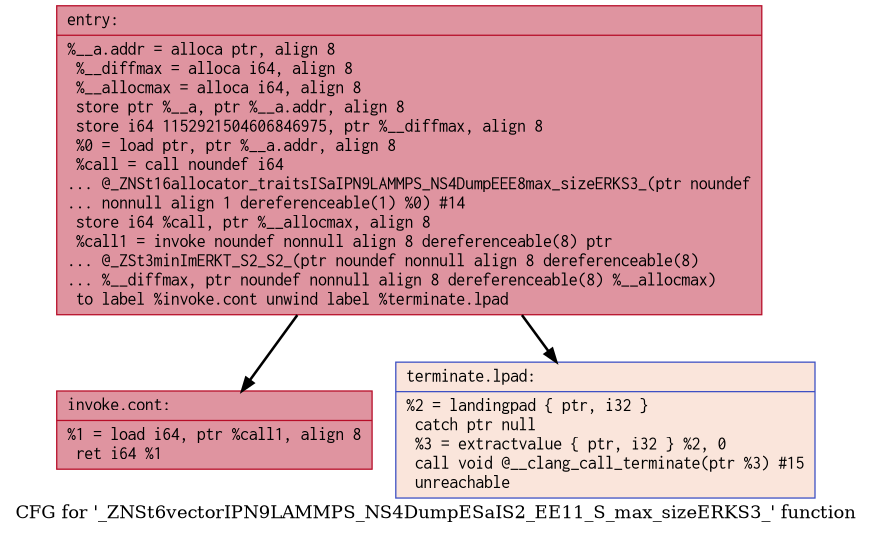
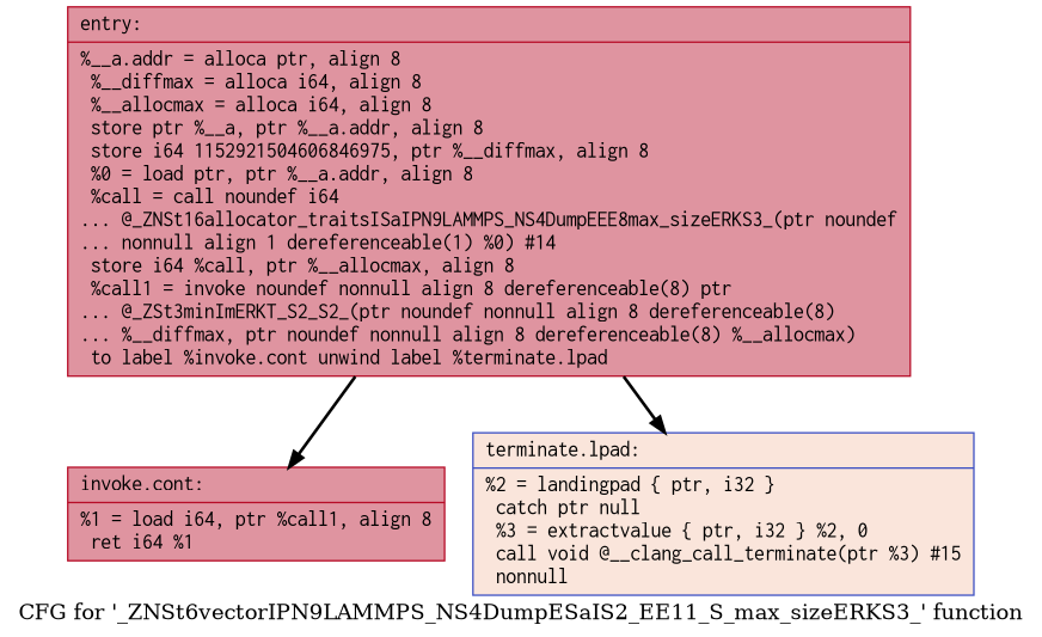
  digraph {
    label="CFG for '_ZNSt6vectorIPN9LAMMPS_NS4DumpESaIS2_EE11_S_max_sizeERKS3_' function"
    node [color="#b70d28ff" fillcolor="#b70d2870" fontname=Courier shape=record style=filled]
    edge [style=bold]
    n1 [label="{entry:\l|  %__a.addr = alloca ptr, align 8\l  %__diffmax = alloca i64, align 8\l  %__allocmax = alloca i64, align 8\l  store ptr %__a, ptr %__a.addr, align 8\l  store i64 1152921504606846975, ptr %__diffmax, align 8\l  %0 = load ptr, ptr %__a.addr, align 8\l  %call = call noundef i64\l... @_ZNSt16allocator_traitsISaIPN9LAMMPS_NS4DumpEEE8max_sizeERKS3_(ptr noundef\l... nonnull align 1 dereferenceable(1) %0) #14\l  store i64 %call, ptr %__allocmax, align 8\l  %call1 = invoke noundef nonnull align 8 dereferenceable(8) ptr\l... @_ZSt3minImERKT_S2_S2_(ptr noundef nonnull align 8 dereferenceable(8)\l... %__diffmax, ptr noundef nonnull align 8 dereferenceable(8) %__allocmax)\l          to label %invoke.cont unwind label %terminate.lpad\l}"]
    n2 [label="{invoke.cont:\l|  %1 = load i64, ptr %call1, align 8\l  ret i64 %1\l}"]
-   n3 [color="#3d50c3ff" fillcolor="#f4c5ad70" label="{terminate.lpad:\l|  %2 = landingpad \{ ptr, i32 \}\l          catch ptr null\l  %3 = extractvalue \{ ptr, i32 \} %2, 0\l  call void @__clang_call_terminate(ptr %3) #15\l  unreachable\l}"]
+   n3 [color="#3d50c3ff" fillcolor="#f4c5ad70" label="{terminate.lpad:\l|  %2 = landingpad \{ ptr, i32 \}\l          catch ptr null\l  %3 = extractvalue \{ ptr, i32 \} %2, 0\l  call void @__clang_call_terminate(ptr %3) #15\l  nonnull\l}"]
    n1 -> n2
    n1 -> n3
  }
